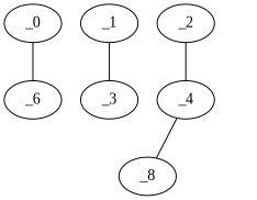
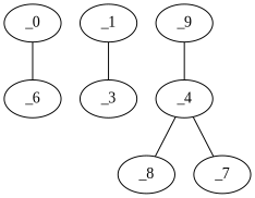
  graph {
    fontname="Liberation Serif"
    node [fontname="Liberation Serif"]
    edge [fontname="Liberation Serif"]
    _0 [x=0.96 y=2.86]
    _6 [x=1.95154 y=2.59039]
    _1 [x=1.07126 y=0.391055]
    _3 [x=2.45294 y=2.42547]
-   _2 [x=2.03686 y=0.745627]
+   _2 [x=2.03686 y=0.745627 label=_9]
    _4 [x=0.73 y=1.75]
    n7 [label=_8 x=2.92882 y=1.85151]
+   _7 [x=1.17564 y=0.317429]
    _0 -- _6
    _1 -- _3
    _2 -- _4
    _4 -- n7
+   _4 -- _7
  }
